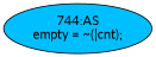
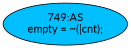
  strict digraph {
    fontname=Lato
-   n1 [ast="<pyverilog.vparser.ast.Assign object at 0x7f37dabcdad0>" def_var="['empty']" fillcolor=deepskyblue label="744:AS\nempty = ~(|cnt);" statements="[]" style=filled typ=Assign use_var="['cnt']" fontname=Lato]
+   n1 [ast="<pyverilog.vparser.ast.Assign object at 0x7f37dabcdad0>" def_var="['empty']" fillcolor=deepskyblue label="749:AS\nempty = ~(|cnt);" statements="[]" style=filled typ=Assign use_var="['cnt']" fontname=Lato]
  }
